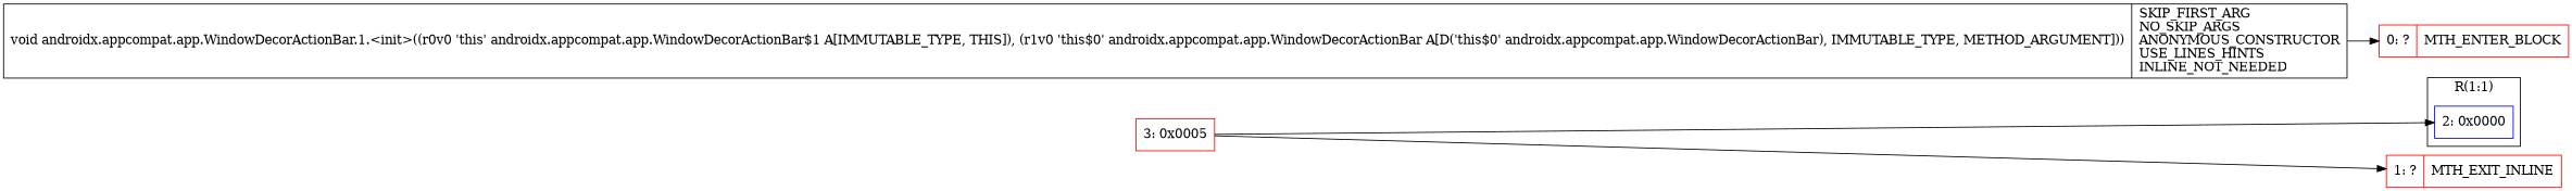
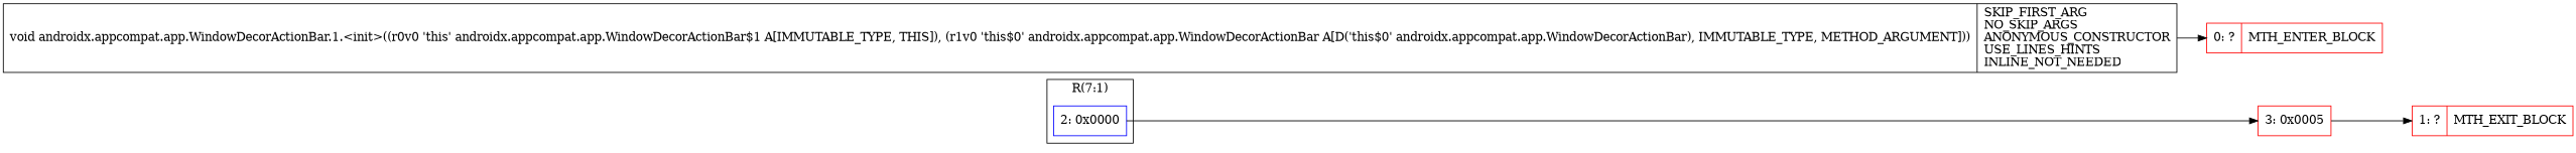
  digraph {
    rankdir=LR
    node [color=red shape=record]
    n1 [color=blue label="{2\:\ 0x0000}"]
    n2 [label="{3\:\ 0x0005}"]
-   n3 [label="{1\:\ ?|MTH_EXIT_INLINE\l}"]
+   n3 [label="{1\:\ ?|MTH_EXIT_BLOCK\l}"]
    n4 [label="{0\:\ ?|MTH_ENTER_BLOCK\l}"]
    n5 [label="{void androidx.appcompat.app.WindowDecorActionBar.1.\<init\>((r0v0 'this' androidx.appcompat.app.WindowDecorActionBar$1 A[IMMUTABLE_TYPE, THIS]), (r1v0 'this$0' androidx.appcompat.app.WindowDecorActionBar A[D('this$0' androidx.appcompat.app.WindowDecorActionBar), IMMUTABLE_TYPE, METHOD_ARGUMENT]))  | SKIP_FIRST_ARG\lNO_SKIP_ARGS\lANONYMOUS_CONSTRUCTOR\lUSE_LINES_HINTS\lINLINE_NOT_NEEDED\l}" color=""]
    subgraph cluster_1 {
-     label="R(1:1)"
+     label="R(7:1)"
      n1
    }
-   n2 -> n1
+   n1 -> n2
    n2 -> n3
    n5 -> n4
  }
